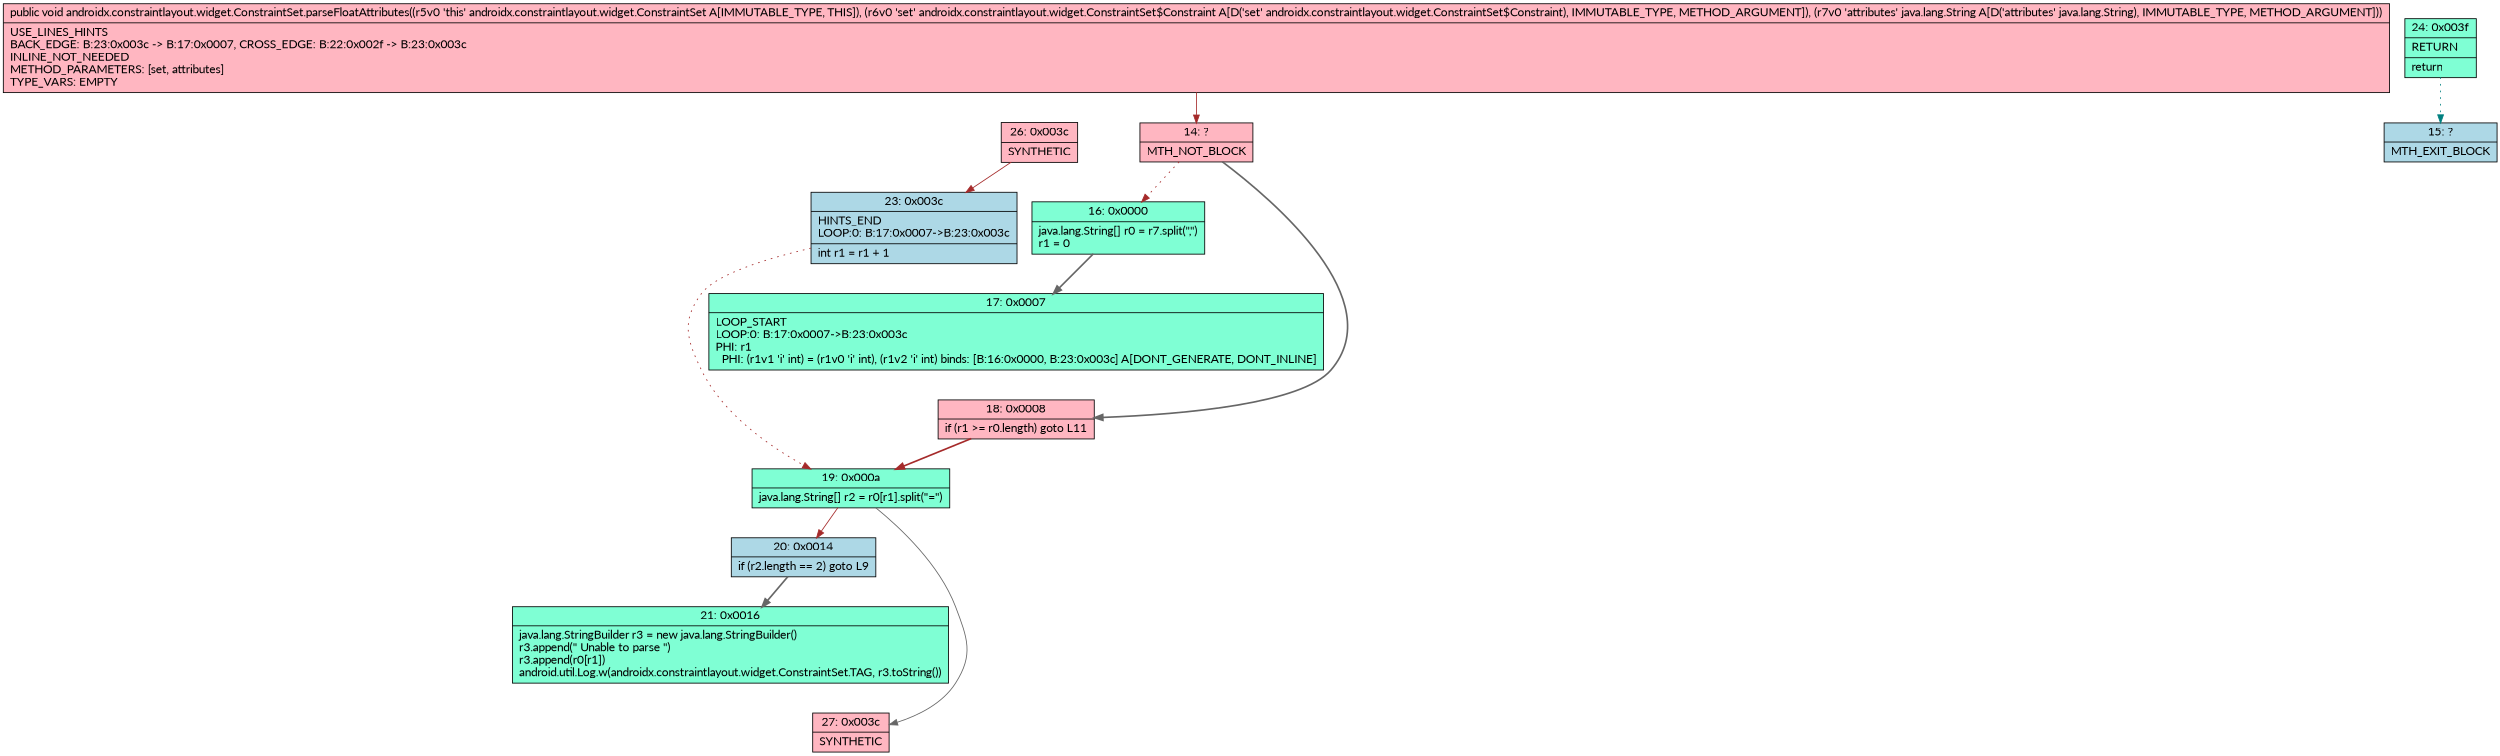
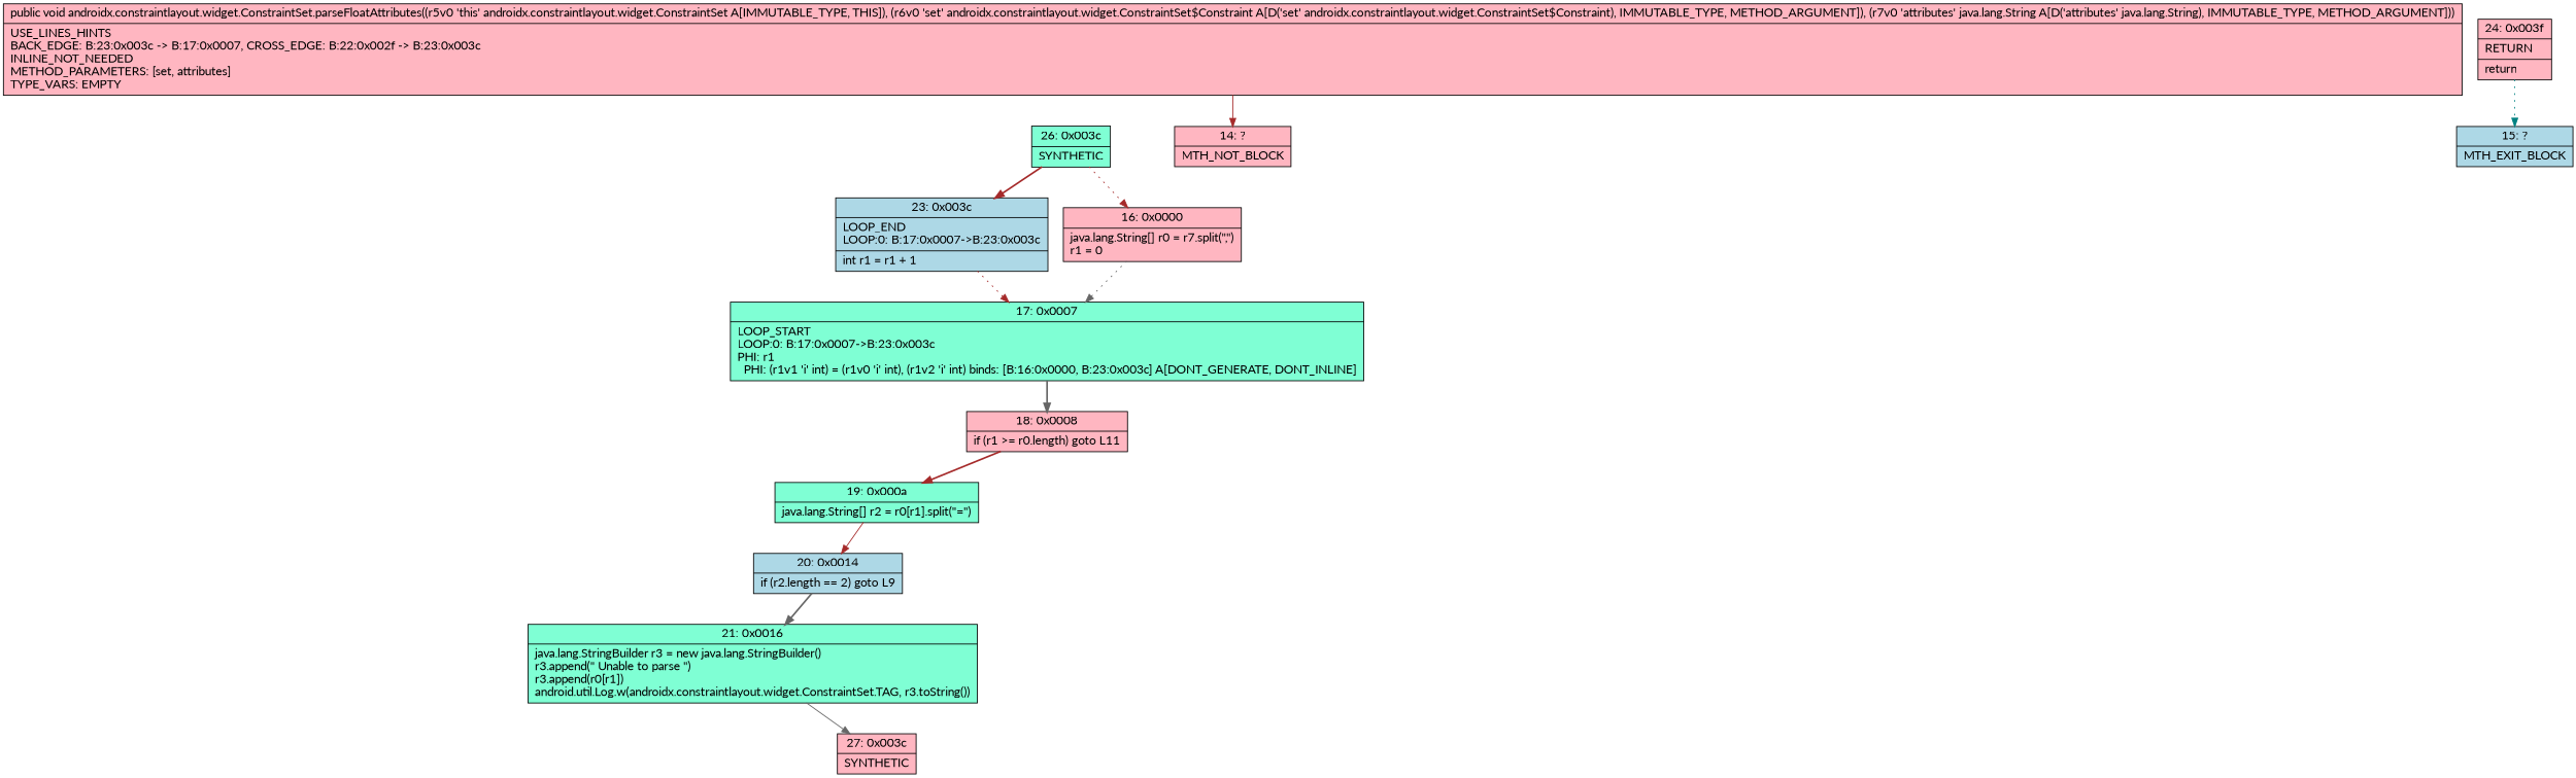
  digraph {
    fontname=Lato
    node [fillcolor=lightpink fontname=Lato shape=record style=filled]
    edge [color=brown fontname=Lato style=dotted]
    n1 [label="{14\:\ ?|MTH_NOT_BLOCK\l}"]
-   n2 [fillcolor=aquamarine label="{16\:\ 0x0000|java.lang.String[] r0 = r7.split(\",\")\lr1 = 0\l}"]
+   n2 [label="{16\:\ 0x0000|java.lang.String[] r0 = r7.split(\",\")\lr1 = 0\l}"]
    n3 [fillcolor=aquamarine label="{17\:\ 0x0007|LOOP_START\lLOOP:0: B:17:0x0007\-\>B:23:0x003c\lPHI: r1 \l  PHI: (r1v1 'i' int) = (r1v0 'i' int), (r1v2 'i' int) binds: [B:16:0x0000, B:23:0x003c] A[DONT_GENERATE, DONT_INLINE]\l}"]
    n4 [label="{18\:\ 0x0008|if (r1 \>= r0.length) goto L11\l}"]
    n5 [fillcolor=aquamarine label="{19\:\ 0x000a|java.lang.String[] r2 = r0[r1].split(\"=\")\l}"]
    n6 [fillcolor=lightblue label="{20\:\ 0x0014|if (r2.length == 2) goto L9\l}"]
    n7 [fillcolor=aquamarine label="{21\:\ 0x0016|java.lang.StringBuilder r3 = new java.lang.StringBuilder()\lr3.append(\" Unable to parse \")\lr3.append(r0[r1])\landroid.util.Log.w(androidx.constraintlayout.widget.ConstraintSet.TAG, r3.toString())\l}"]
    n8 [label="{27\:\ 0x003c|SYNTHETIC\l}"]
-   n9 [fillcolor=lightblue label="{23\:\ 0x003c|HINTS_END\lLOOP:0: B:17:0x0007\-\>B:23:0x003c\l|int r1 = r1 + 1\l}"]
-   n10 [label="{26\:\ 0x003c|SYNTHETIC\l}"]
-   n11 [fillcolor=aquamarine label="{24\:\ 0x003f|RETURN\l|return\l}"]
+   n9 [fillcolor=lightblue label="{23\:\ 0x003c|LOOP_END\lLOOP:0: B:17:0x0007\-\>B:23:0x003c\l|int r1 = r1 + 1\l}"]
+   n10 [fillcolor=aquamarine label="{26\:\ 0x003c|SYNTHETIC\l}"]
+   n11 [label="{24\:\ 0x003f|RETURN\l|return\l}"]
    n12 [fillcolor=lightblue label="{15\:\ ?|MTH_EXIT_BLOCK\l}"]
    n13 [label="{public void androidx.constraintlayout.widget.ConstraintSet.parseFloatAttributes((r5v0 'this' androidx.constraintlayout.widget.ConstraintSet A[IMMUTABLE_TYPE, THIS]), (r6v0 'set' androidx.constraintlayout.widget.ConstraintSet$Constraint A[D('set' androidx.constraintlayout.widget.ConstraintSet$Constraint), IMMUTABLE_TYPE, METHOD_ARGUMENT]), (r7v0 'attributes' java.lang.String A[D('attributes' java.lang.String), IMMUTABLE_TYPE, METHOD_ARGUMENT]))  | USE_LINES_HINTS\lBACK_EDGE: B:23:0x003c \-\> B:17:0x0007, CROSS_EDGE: B:22:0x002f \-\> B:23:0x003c\lINLINE_NOT_NEEDED\lMETHOD_PARAMETERS: [set, attributes]\lTYPE_VARS: EMPTY\l}"]
-   n1 -> n2
-   n2 -> n3 [color=gray40 style=bold]
-   n1 -> n4 [color=gray40 style=bold]
+   n10 -> n2
+   n2 -> n3 [color=gray40]
+   n3 -> n4 [color=gray40 style=bold]
    n4 -> n5 [style=bold]
    n5 -> n6 [style=solid]
    n6 -> n7 [color=gray40 style=bold]
-   n5 -> n8 [color=gray40 style=solid]
-   n9 -> n5
-   n10 -> n9 [style=solid]
+   n7 -> n8 [color=gray40 style=solid]
+   n9 -> n3
+   n10 -> n9 [style=bold]
    n11 -> n12 [color=teal]
    n13 -> n1 [style=solid]
  }
